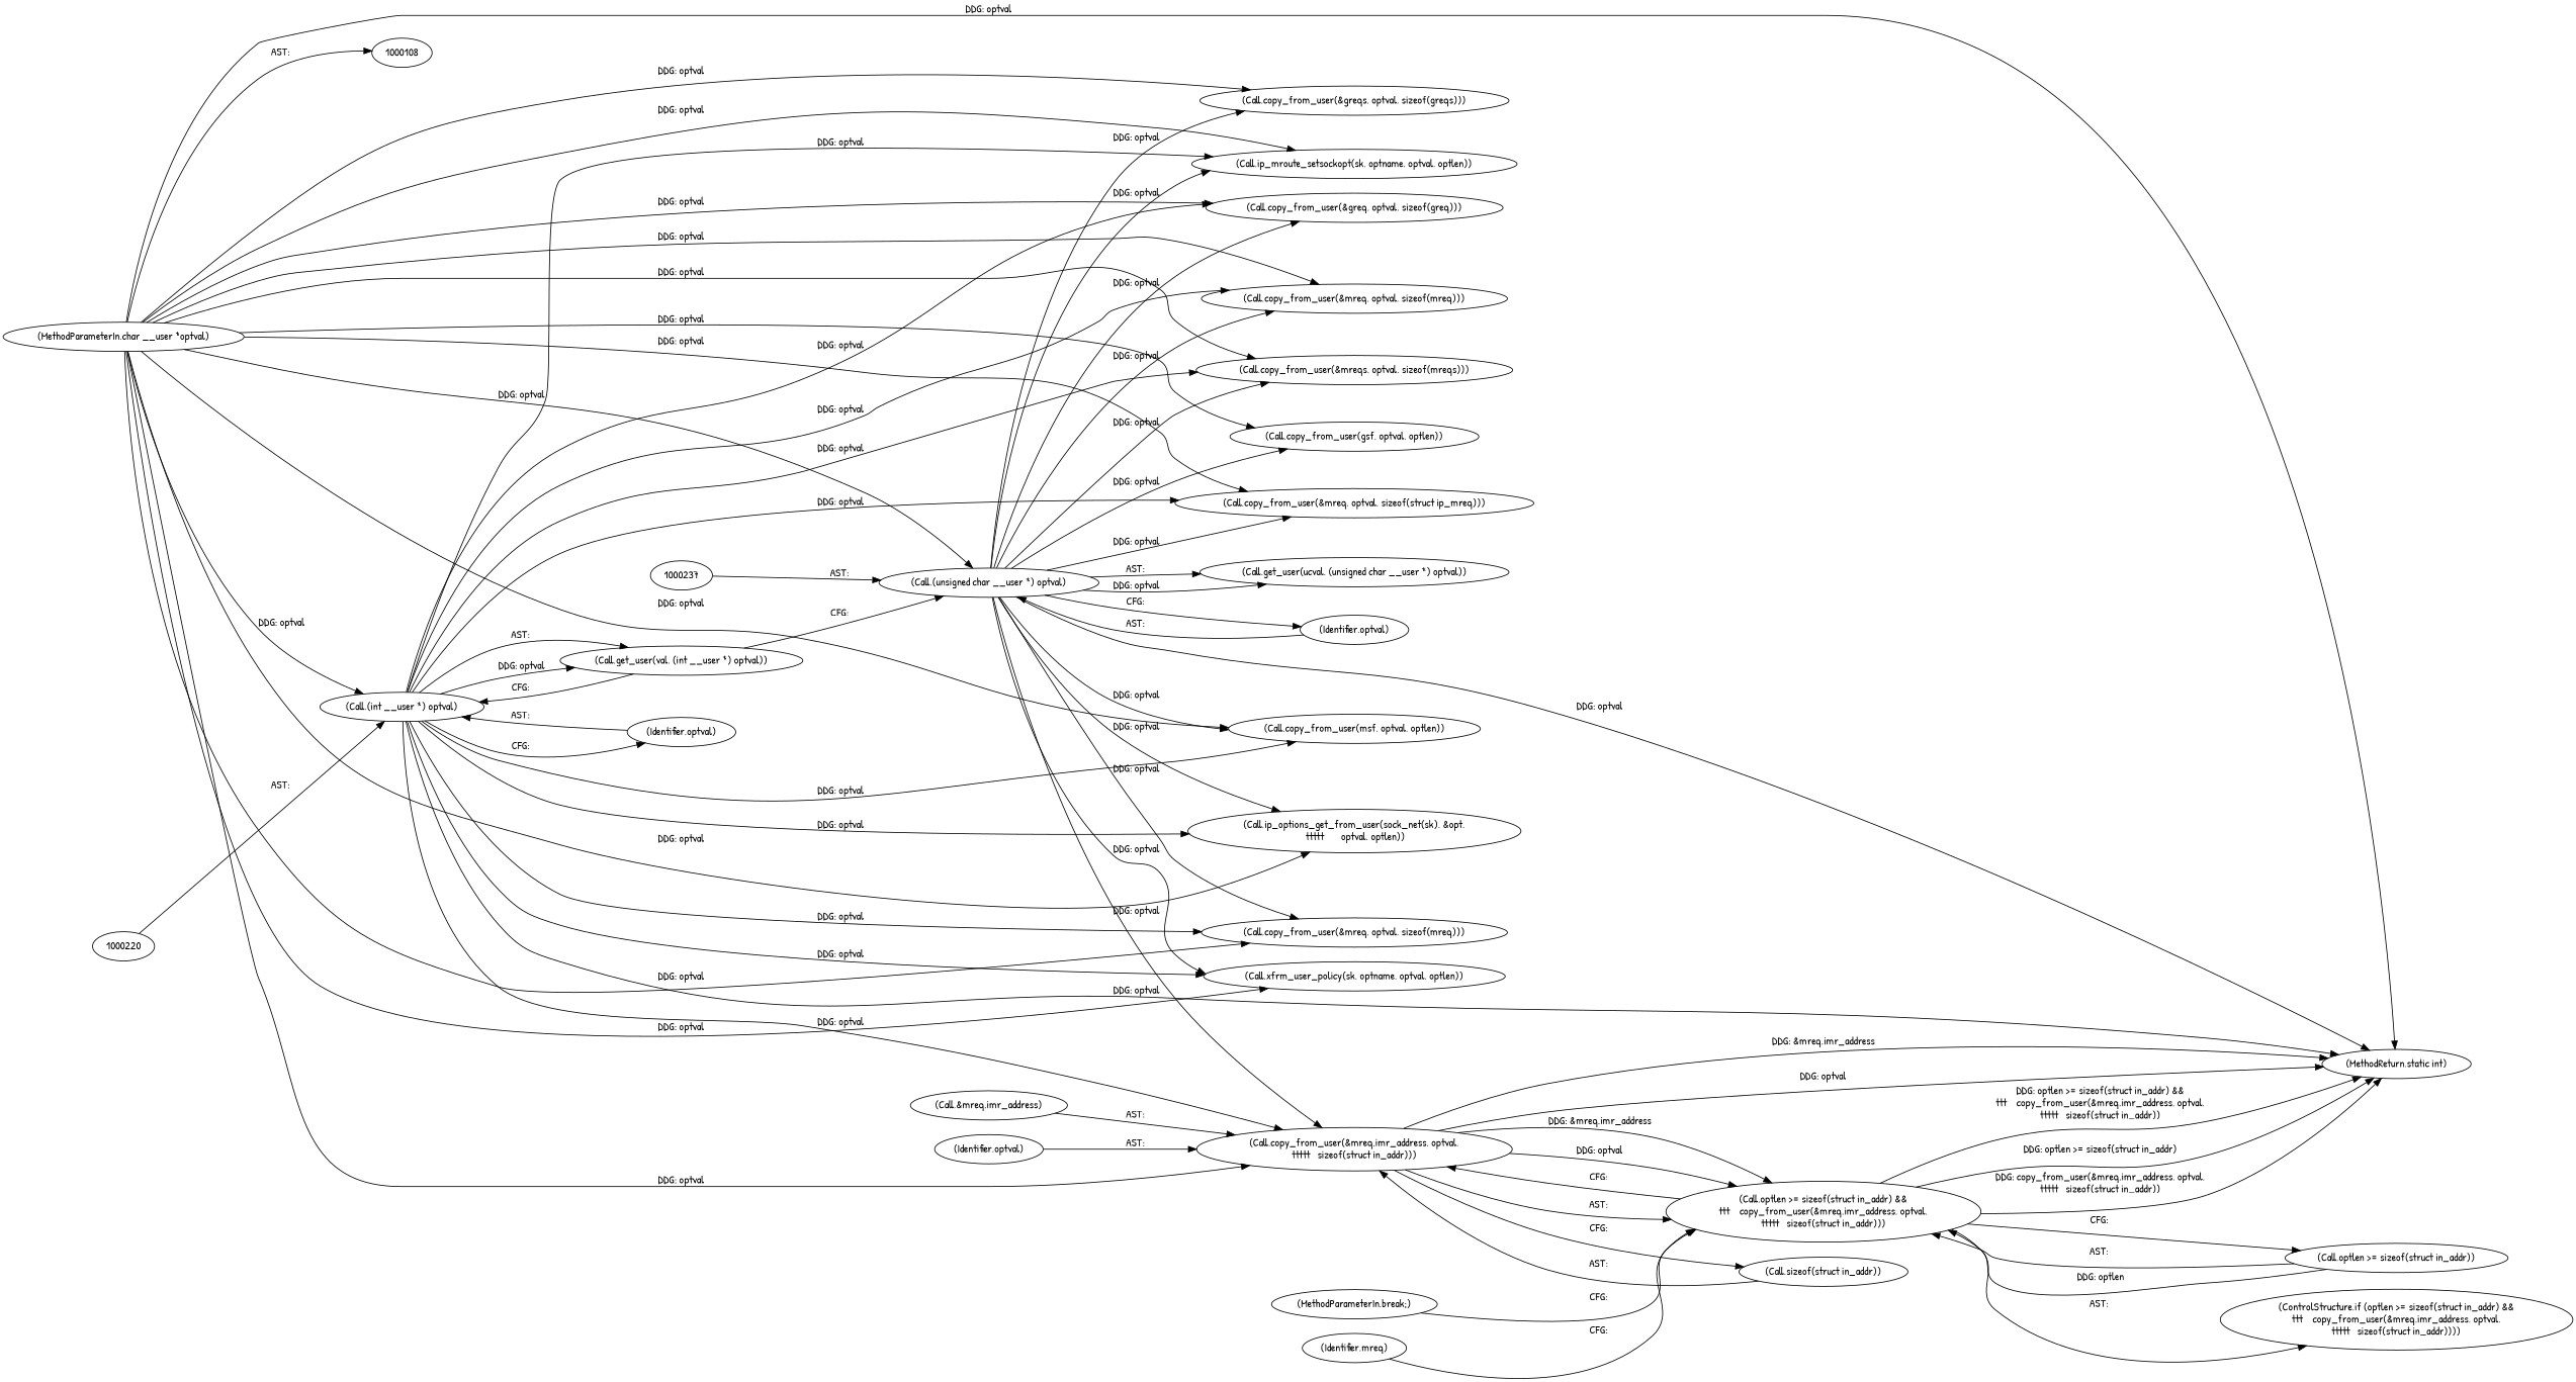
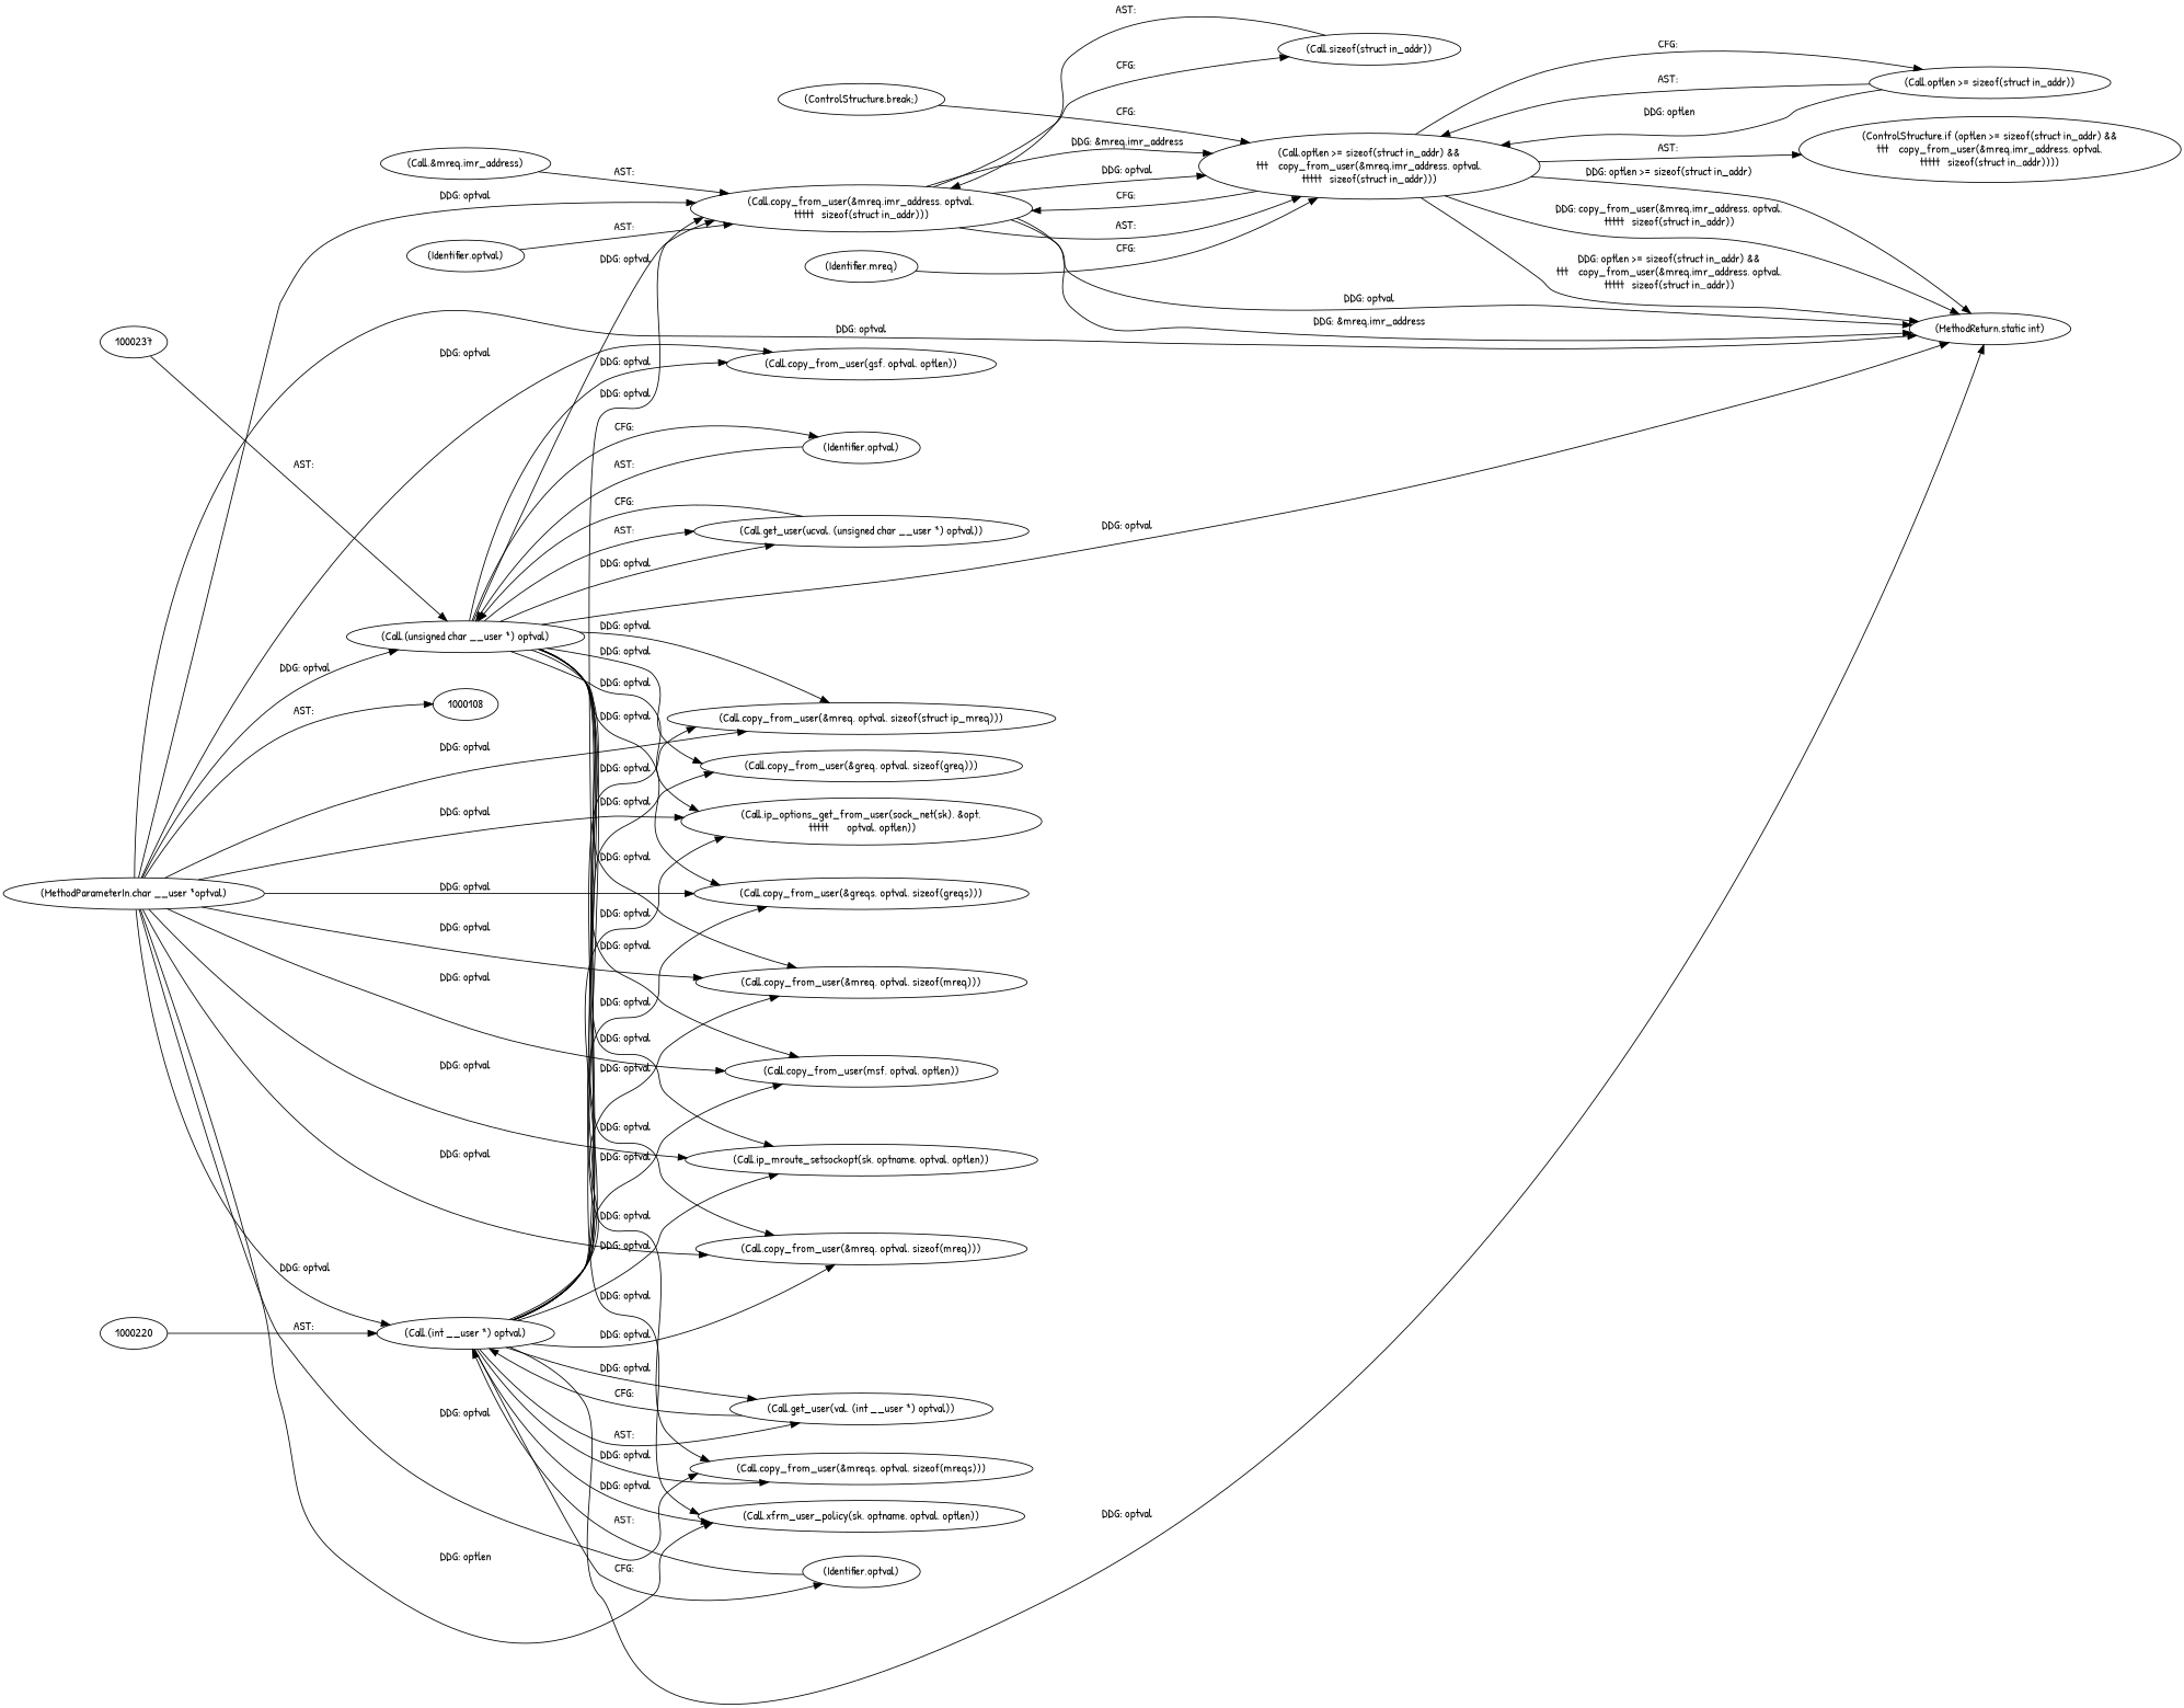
  digraph {
    fontname="Patrick Hand"
    rankdir=LR
    node [fontname="Patrick Hand"]
    edge [fontname="Patrick Hand"]
    n1 [label="(Call,copy_from_user(&mreq.imr_address, optval,\n\t\t\t\t\t   sizeof(struct in_addr)))"]
    n2 [label="(Call,optlen >= sizeof(struct in_addr) &&\n\t\t\t    copy_from_user(&mreq.imr_address, optval,\n\t\t\t\t\t   sizeof(struct in_addr)))"]
    n3 [label="(MethodReturn,static int)"]
    n4 [label="(Call,sizeof(struct in_addr))"]
    n5 [label="(Call,optlen >= sizeof(struct in_addr))"]
    n6 [label="(ControlStructure,if (optlen >= sizeof(struct in_addr) &&\n\t\t\t    copy_from_user(&mreq.imr_address, optval,\n\t\t\t\t\t   sizeof(struct in_addr))))"]
    n7 [label="(Call,(int __user *) optval)"]
    n8 [label="(Call,copy_from_user(&mreq, optval, sizeof(struct ip_mreq)))"]
    n9 [label="(Call,copy_from_user(&greqs, optval, sizeof(greqs)))"]
    n10 [label="(Call,get_user(val, (int __user *) optval))"]
    n11 [label="(Call,copy_from_user(msf, optval, optlen))"]
    n12 [label="(Call,ip_mroute_setsockopt(sk, optname, optval, optlen))"]
    n13 [label="(Call,copy_from_user(&mreq, optval, sizeof(mreq)))"]
    n14 [label="(Call,copy_from_user(&mreqs, optval, sizeof(mreqs)))"]
    n15 [label="(Identifier,optval)"]
    n16 [label="(Call,copy_from_user(&greq, optval, sizeof(greq)))"]
    n17 [label="(Call,ip_options_get_from_user(sock_net(sk), &opt,\n \t\t\t\t\t       optval, optlen))"]
    n18 [label="(Call,copy_from_user(&mreq, optval, sizeof(mreq)))"]
    n19 [label="(Call,xfrm_user_policy(sk, optname, optval, optlen))"]
    n20 [label="(Call,copy_from_user(gsf, optval, optlen))"]
    n21 [label="(MethodParameterIn,char __user *optval)"]
    n22 [label="(Call,(unsigned char __user *) optval)"]
    1000108
    n24 [label="(Identifier,optval)"]
    n25 [label="(Call,get_user(ucval, (unsigned char __user *) optval))"]
    n26 [label="(Identifier,mreq)"]
    n27 [label="(Identifier,optval)"]
-   n28 [label="(MethodParameterIn,break;)"]
+   n28 [label="(ControlStructure,break;)"]
    n29 [label="(Call,&mreq.imr_address)"]
    1000220
    1000237
    n1 -> n2 [label="AST: "]
    n1 -> n2 [label="DDG: &mreq.imr_address"]
    n1 -> n2 [label="DDG: optval"]
    n1 -> n3 [label="DDG: &mreq.imr_address"]
    n1 -> n3 [label="DDG: optval"]
    n1 -> n4 [label="CFG: "]
    n2 -> n1 [label="CFG: "]
    n2 -> n3 [label="DDG: copy_from_user(&mreq.imr_address, optval,\n\t\t\t\t\t   sizeof(struct in_addr))"]
    n2 -> n3 [label="DDG: optlen >= sizeof(struct in_addr) &&\n\t\t\t    copy_from_user(&mreq.imr_address, optval,\n\t\t\t\t\t   sizeof(struct in_addr))"]
    n2 -> n3 [label="DDG: optlen >= sizeof(struct in_addr)"]
    n2 -> n5 [label="CFG: "]
    n2 -> n6 [label="AST: "]
    n4 -> n1 [label="AST: "]
    n5 -> n2 [label="AST: "]
    n5 -> n2 [label="DDG: optlen"]
    n7 -> n1 [label="DDG: optval"]
    n7 -> n3 [label="DDG: optval"]
    n7 -> n8 [label="DDG: optval"]
+   n7 -> n9 [label="DDG: optval"]
    n7 -> n10 [label="AST: "]
    n7 -> n10 [label="DDG: optval"]
    n7 -> n11 [label="DDG: optval"]
    n7 -> n12 [label="DDG: optval"]
    n7 -> n13 [label="DDG: optval"]
    n7 -> n14 [label="DDG: optval"]
    n7 -> n15 [label="CFG: "]
    n7 -> n16 [label="DDG: optval"]
    n7 -> n17 [label="DDG: optval"]
    n7 -> n18 [label="DDG: optval"]
    n7 -> n19 [label="DDG: optval"]
    n10 -> n7 [label="CFG: "]
    n15 -> n7 [label="AST: "]
    n21 -> n1 [label="DDG: optval"]
    n21 -> n3 [label="DDG: optval"]
    n21 -> n7 [label="DDG: optval"]
    n21 -> n8 [label="DDG: optval"]
    n21 -> n9 [label="DDG: optval"]
    n21 -> n11 [label="DDG: optval"]
    n21 -> n12 [label="DDG: optval"]
    n21 -> n13 [label="DDG: optval"]
    n21 -> n14 [label="DDG: optval"]
-   n21 -> n16 [label="DDG: optval"]
    n21 -> n17 [label="DDG: optval"]
    n21 -> n18 [label="DDG: optval"]
-   n21 -> n19 [label="DDG: optval"]
+   n21 -> n19 [label="DDG: optlen"]
    n21 -> n20 [label="DDG: optval"]
    n21 -> n22 [label="DDG: optval"]
    n21 -> 1000108 [label="AST: "]
    n22 -> n1 [label="DDG: optval"]
    n22 -> n3 [label="DDG: optval"]
    n22 -> n8 [label="DDG: optval"]
    n22 -> n9 [label="DDG: optval"]
    n22 -> n11 [label="DDG: optval"]
    n22 -> n12 [label="DDG: optval"]
    n22 -> n13 [label="DDG: optval"]
    n22 -> n14 [label="DDG: optval"]
    n22 -> n16 [label="DDG: optval"]
    n22 -> n17 [label="DDG: optval"]
    n22 -> n18 [label="DDG: optval"]
    n22 -> n19 [label="DDG: optval"]
    n22 -> n20 [label="DDG: optval"]
    n22 -> n24 [label="CFG: "]
    n22 -> n25 [label="AST: "]
    n22 -> n25 [label="DDG: optval"]
    n24 -> n22 [label="AST: "]
-   n10 -> n22 [label="CFG: "]
+   n25 -> n22 [label="CFG: "]
    n26 -> n2 [label="CFG: "]
    n27 -> n1 [label="AST: "]
    n28 -> n2 [label="CFG: "]
    n29 -> n1 [label="AST: "]
    1000220 -> n7 [label="AST: "]
    1000237 -> n22 [label="AST: "]
  }
